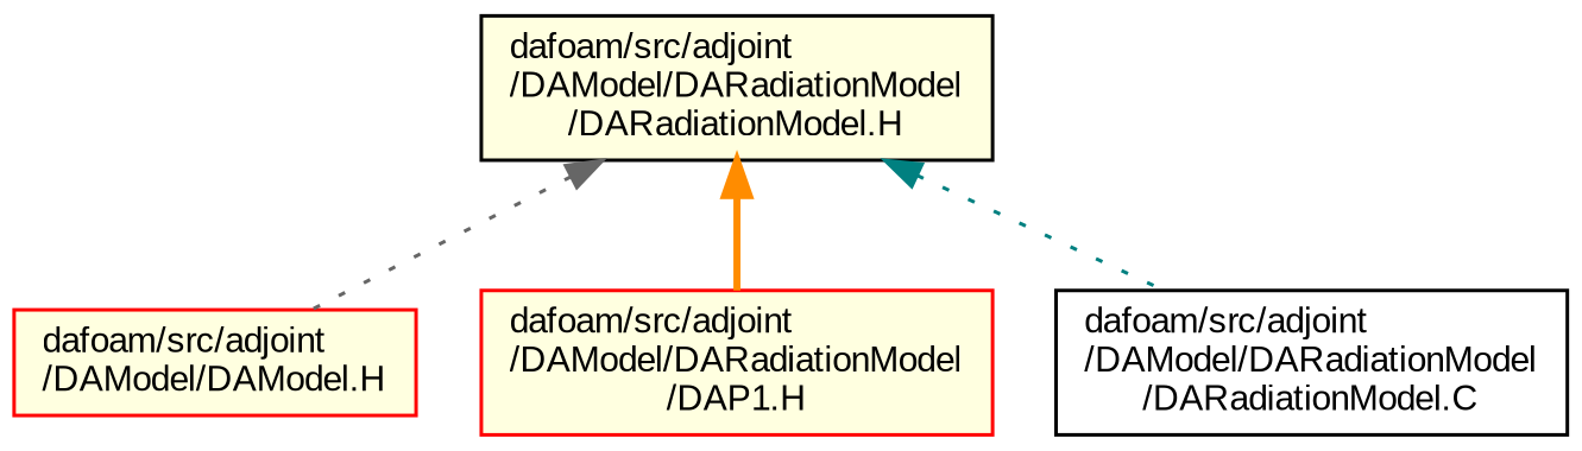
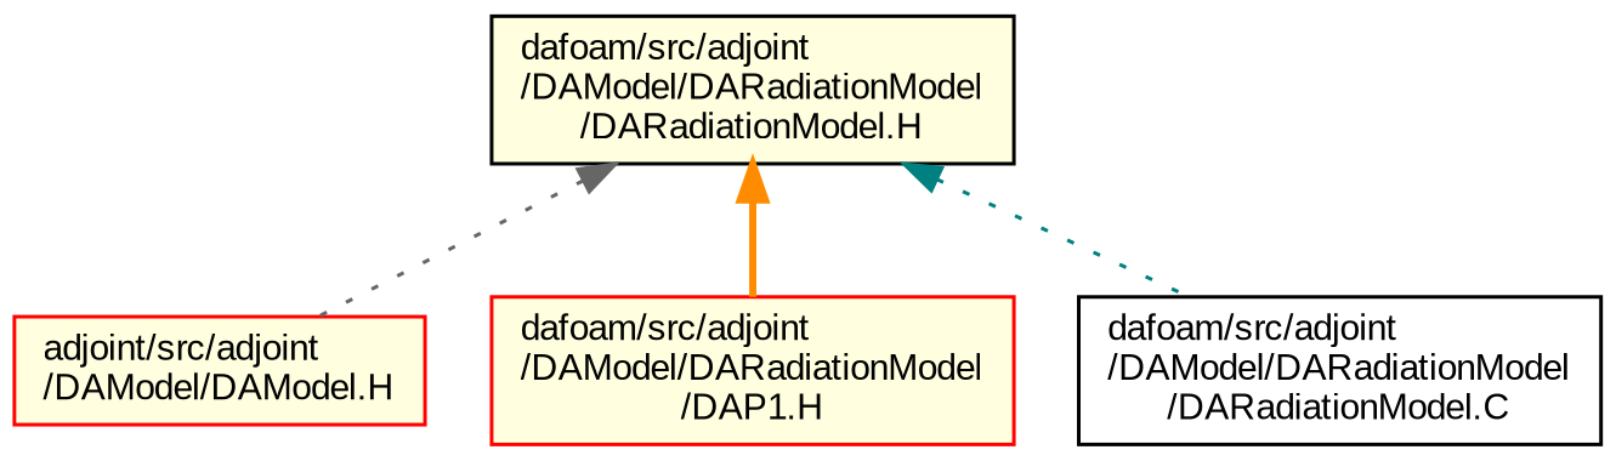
  digraph {
    fontname="Liberation Sans"
    node [color=black fillcolor=lightyellow fontname="Liberation Sans" fontsize=10 shape=record style=filled]
    edge [dir=back fontname="Liberation Sans" fontsize=10 labelfontname=Helvetica labelfontsize=10 style=dotted]
    n1 [fontcolor=black height=0.2 label="dafoam/src/adjoint\l/DAModel/DARadiationModel\l/DARadiationModel.H" width=0.4]
-   n2 [color=red height=0.2 label="dafoam/src/adjoint\l/DAModel/DAModel.H" width=0.4]
+   n2 [color=red height=0.2 label="adjoint/src/adjoint\l/DAModel/DAModel.H" width=0.4]
    n3 [color=red height=0.2 label="dafoam/src/adjoint\l/DAModel/DARadiationModel\l/DAP1.H" width=0.4]
    n4 [height=0.2 label="dafoam/src/adjoint\l/DAModel/DARadiationModel\l/DARadiationModel.C" width=0.4 fillcolor=white]
    n1 -> n2 [color=gray40]
    n1 -> n3 [color=darkorange style=bold]
    n1 -> n4 [color=teal]
  }
